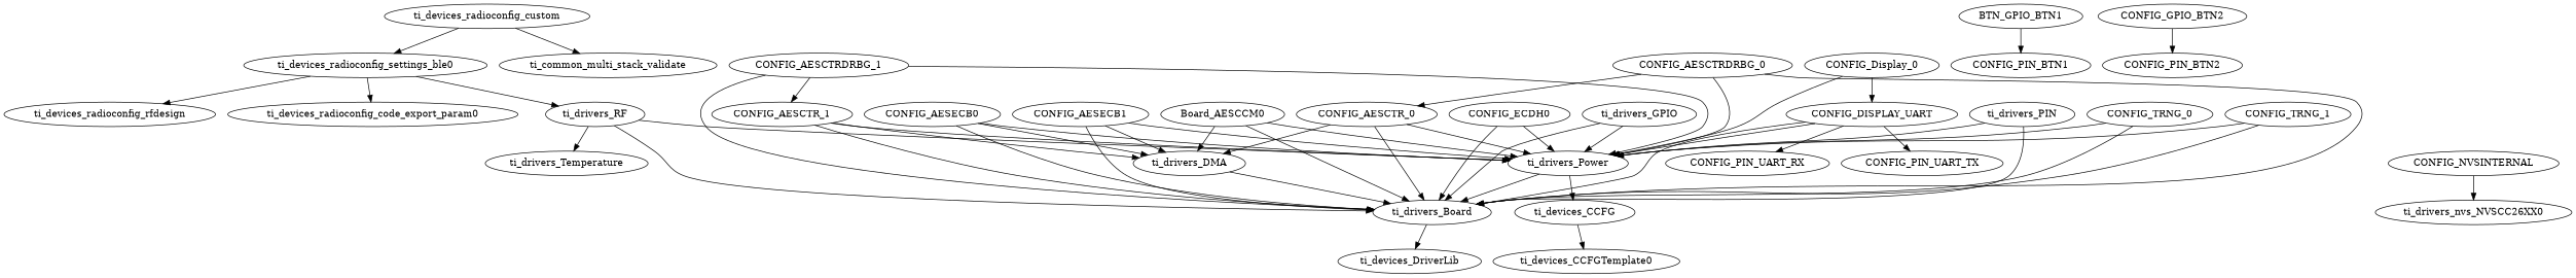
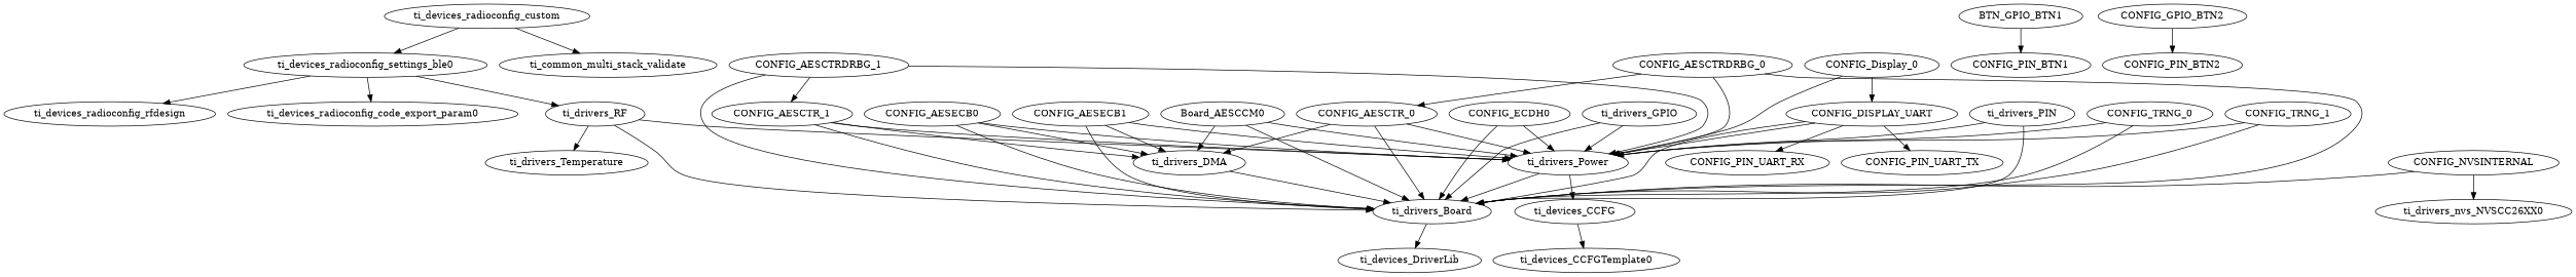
  digraph {
    rankdir=TB
    ti_devices_CCFG
    ti_devices_CCFGTemplate0
    ti_devices_radioconfig_custom
    ti_common_multi_stack_validate
    ti_devices_radioconfig_settings_ble0
    ti_drivers_RF
    ti_devices_radioconfig_rfdesign
    ti_devices_radioconfig_code_export_param0
    ti_drivers_Board
    ti_drivers_Power
    ti_drivers_Temperature
    ti_devices_DriverLib
    CONFIG_Display_0
    CONFIG_DISPLAY_UART
    CONFIG_PIN_UART_TX
    CONFIG_PIN_UART_RX
    Board_AESCCM0
    ti_drivers_DMA
    CONFIG_AESCTR_0
    CONFIG_AESCTR_1
    CONFIG_AESCTRDRBG_0
    CONFIG_AESCTRDRBG_1
    CONFIG_AESECB0
    CONFIG_AESECB1
    CONFIG_ECDH0
    ti_drivers_GPIO
    n27 [label=BTN_GPIO_BTN1]
    CONFIG_PIN_BTN1
    CONFIG_GPIO_BTN2
    CONFIG_PIN_BTN2
    CONFIG_NVSINTERNAL
    ti_drivers_nvs_NVSCC26XX0
    ti_drivers_PIN
    CONFIG_TRNG_0
    CONFIG_TRNG_1
    ti_devices_CCFG -> ti_devices_CCFGTemplate0
    ti_devices_radioconfig_custom -> ti_common_multi_stack_validate
    ti_devices_radioconfig_custom -> ti_devices_radioconfig_settings_ble0
    ti_devices_radioconfig_settings_ble0 -> ti_drivers_RF
    ti_devices_radioconfig_settings_ble0 -> ti_devices_radioconfig_rfdesign
    ti_devices_radioconfig_settings_ble0 -> ti_devices_radioconfig_code_export_param0
    ti_drivers_RF -> ti_drivers_Board
    ti_drivers_RF -> ti_drivers_Power
    ti_drivers_RF -> ti_drivers_Temperature
    ti_drivers_Board -> ti_devices_DriverLib
    ti_drivers_Power -> ti_devices_CCFG
    ti_drivers_Power -> ti_drivers_Board
    CONFIG_Display_0 -> ti_drivers_Power
    CONFIG_Display_0 -> CONFIG_DISPLAY_UART
    CONFIG_DISPLAY_UART -> ti_drivers_Board
    CONFIG_DISPLAY_UART -> ti_drivers_Power
    CONFIG_DISPLAY_UART -> CONFIG_PIN_UART_TX
    CONFIG_DISPLAY_UART -> CONFIG_PIN_UART_RX
    Board_AESCCM0 -> ti_drivers_Board
    Board_AESCCM0 -> ti_drivers_Power
    Board_AESCCM0 -> ti_drivers_DMA
    ti_drivers_DMA -> ti_drivers_Board
    CONFIG_AESCTR_0 -> ti_drivers_Board
    CONFIG_AESCTR_0 -> ti_drivers_Power
    CONFIG_AESCTR_0 -> ti_drivers_DMA
    CONFIG_AESCTR_1 -> ti_drivers_Board
    CONFIG_AESCTR_1 -> ti_drivers_Power
    CONFIG_AESCTR_1 -> ti_drivers_DMA
    CONFIG_AESCTRDRBG_0 -> ti_drivers_Board
    CONFIG_AESCTRDRBG_0 -> ti_drivers_Power
    CONFIG_AESCTRDRBG_0 -> CONFIG_AESCTR_0
    CONFIG_AESCTRDRBG_1 -> ti_drivers_Board
    CONFIG_AESCTRDRBG_1 -> ti_drivers_Power
    CONFIG_AESCTRDRBG_1 -> CONFIG_AESCTR_1
    CONFIG_AESECB0 -> ti_drivers_Board
    CONFIG_AESECB0 -> ti_drivers_Power
    CONFIG_AESECB0 -> ti_drivers_DMA
    CONFIG_AESECB1 -> ti_drivers_Board
    CONFIG_AESECB1 -> ti_drivers_Power
    CONFIG_AESECB1 -> ti_drivers_DMA
    CONFIG_ECDH0 -> ti_drivers_Board
    CONFIG_ECDH0 -> ti_drivers_Power
    ti_drivers_GPIO -> ti_drivers_Board
    ti_drivers_GPIO -> ti_drivers_Power
    n27 -> CONFIG_PIN_BTN1
    CONFIG_GPIO_BTN2 -> CONFIG_PIN_BTN2
+   CONFIG_NVSINTERNAL -> ti_drivers_Board
    CONFIG_NVSINTERNAL -> ti_drivers_nvs_NVSCC26XX0
    ti_drivers_PIN -> ti_drivers_Board
    ti_drivers_PIN -> ti_drivers_Power
    CONFIG_TRNG_0 -> ti_drivers_Board
    CONFIG_TRNG_0 -> ti_drivers_Power
    CONFIG_TRNG_1 -> ti_drivers_Board
    CONFIG_TRNG_1 -> ti_drivers_Power
  }
